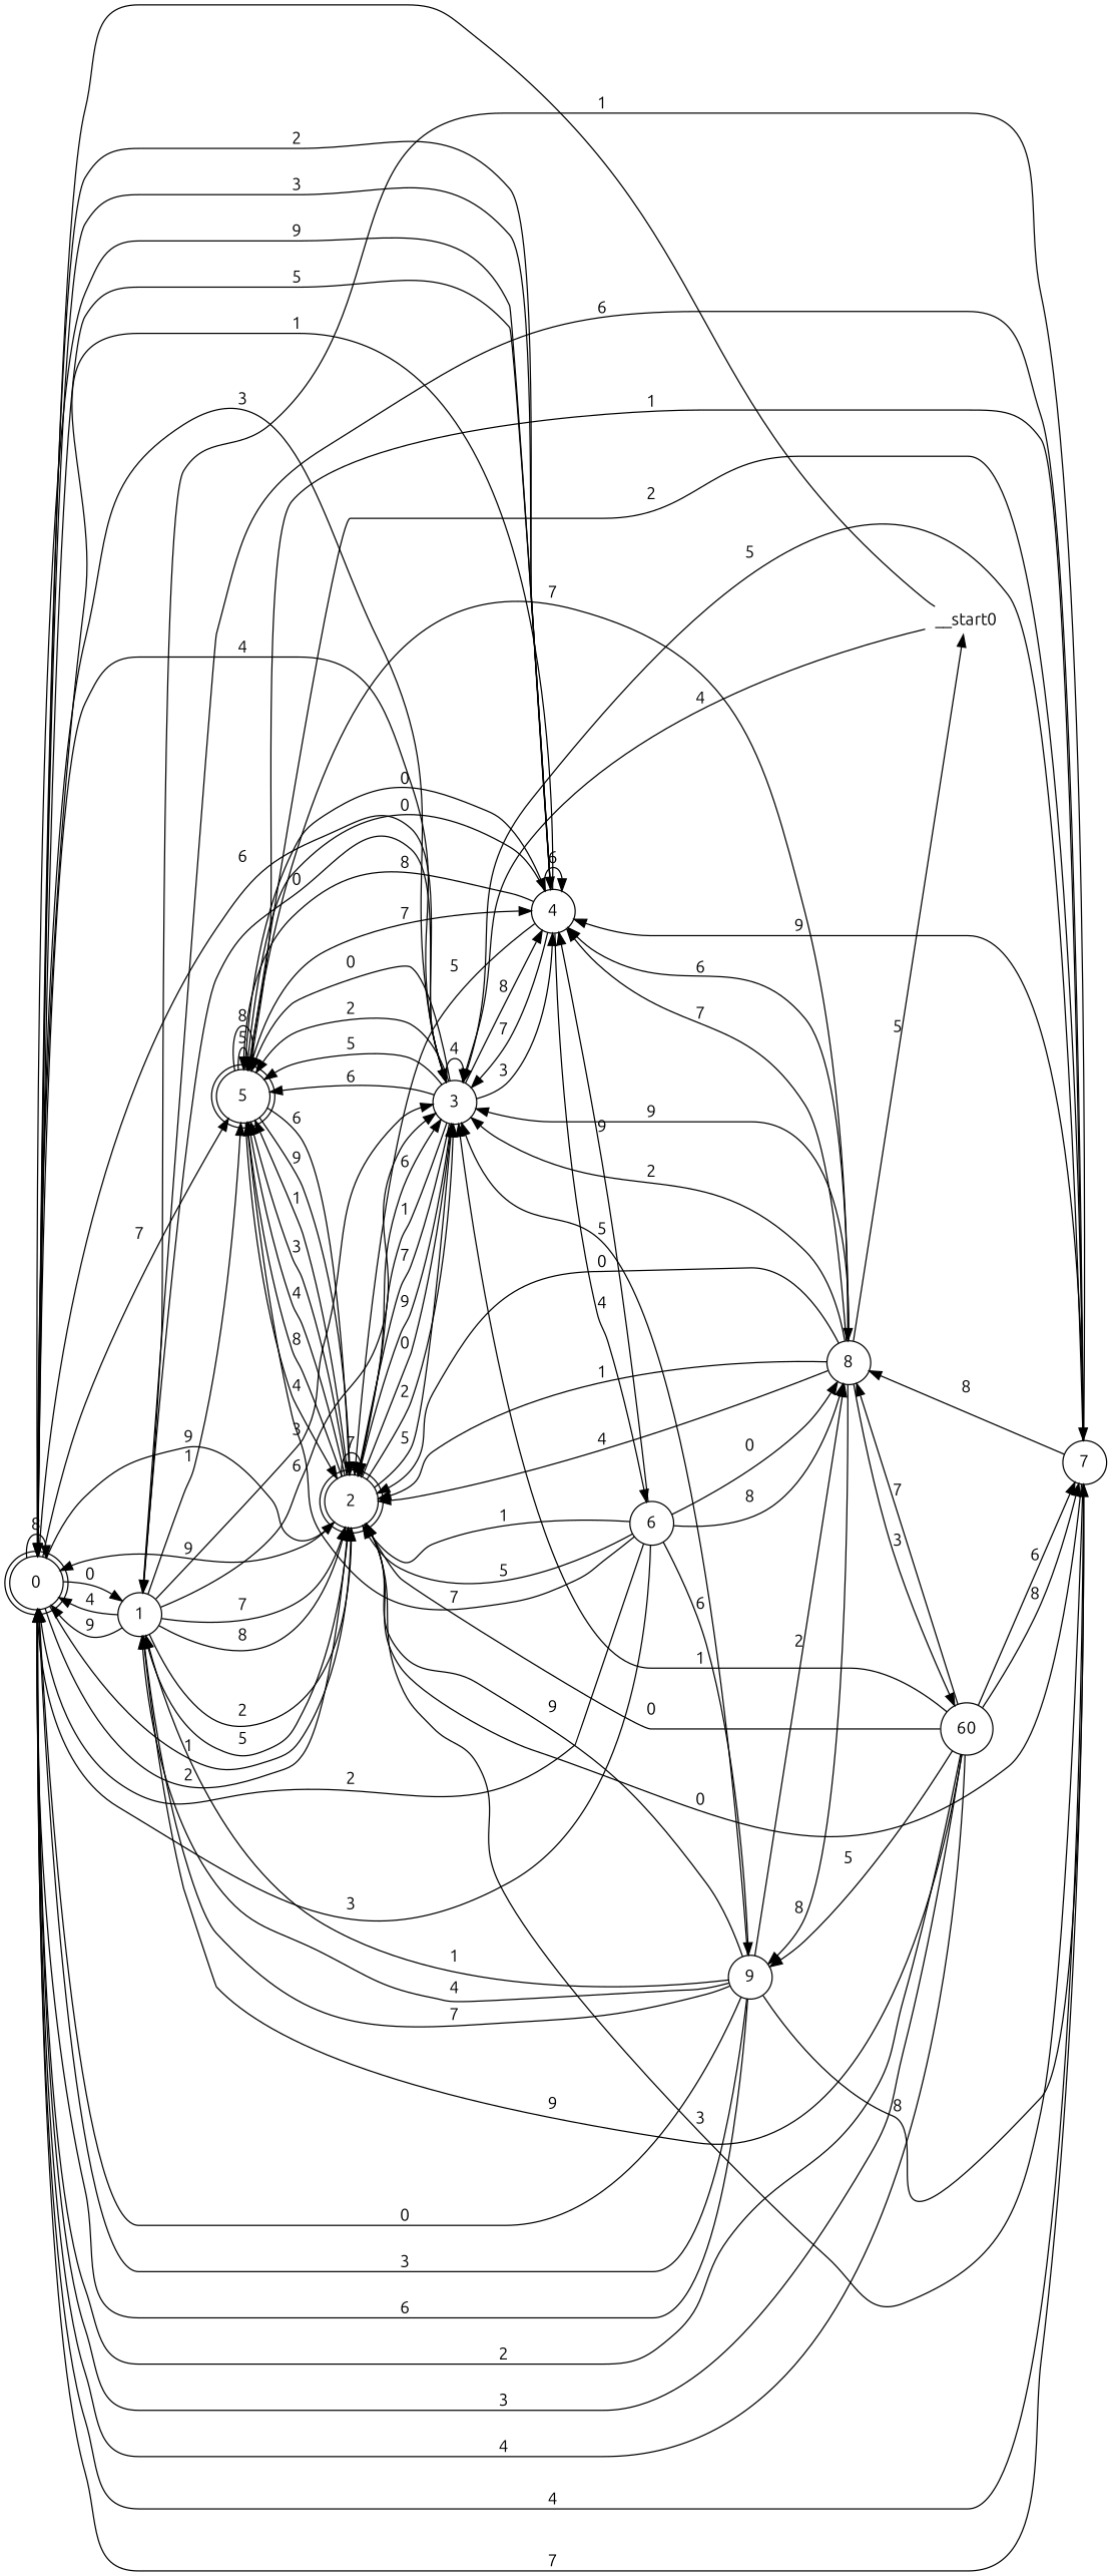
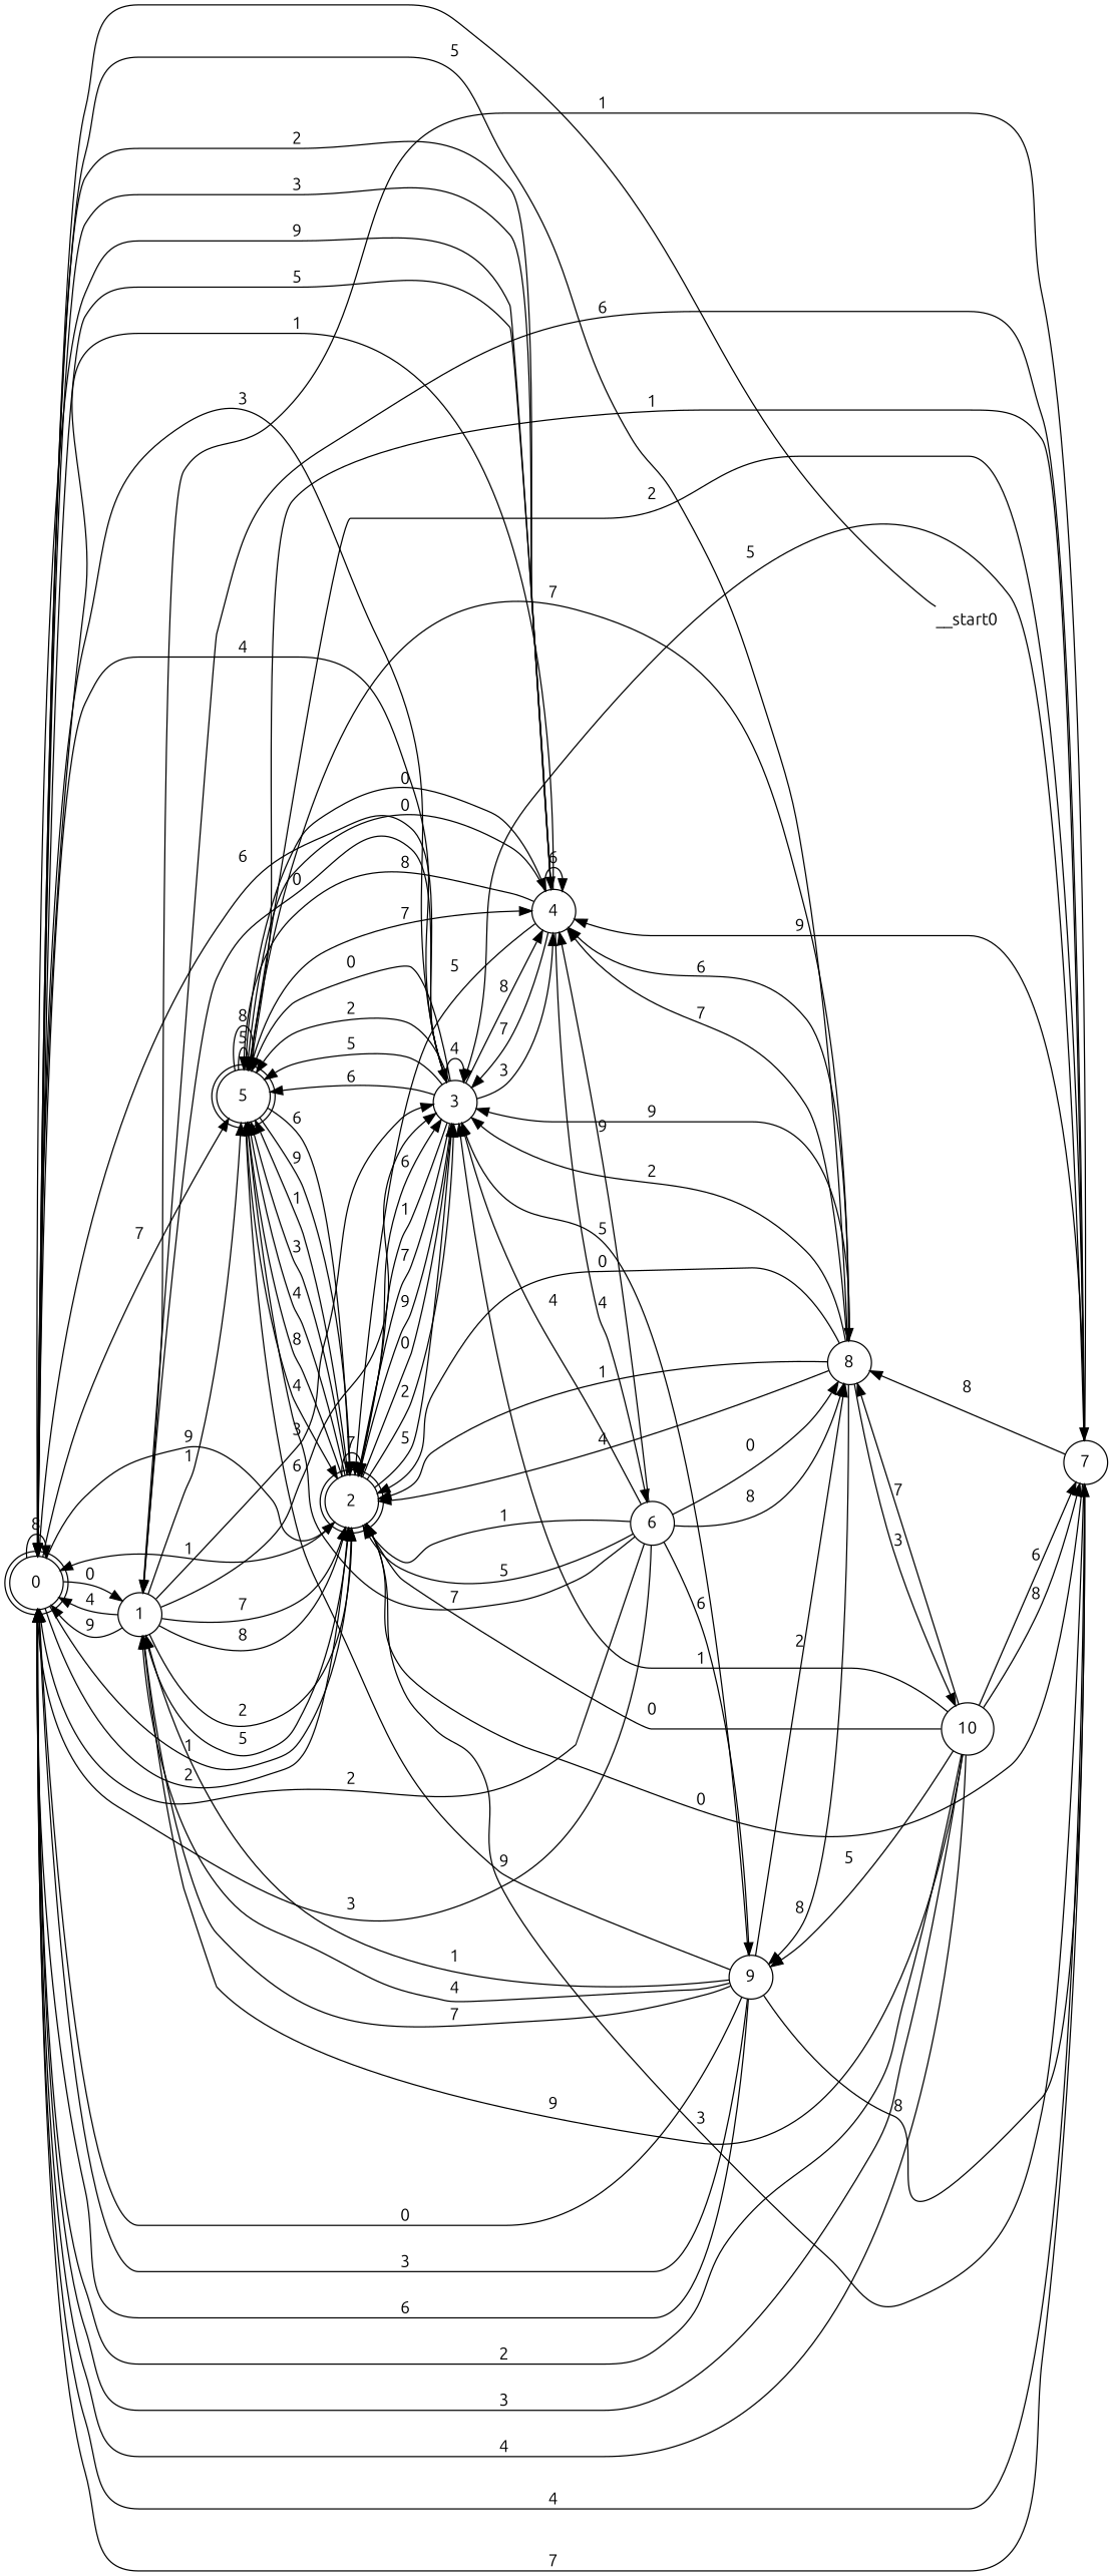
  digraph {
    fontname=Ubuntu
    rankdir=LR
    node [fontname=Ubuntu shape=circle]
    edge [fontname=Ubuntu]
    n1 [label=0 shape=doublecircle]
    n2 [label=1]
    n3 [label=2 shape=doublecircle]
    n4 [label=3]
    n5 [label=4]
    n6 [label=5 shape=doublecircle]
    n7 [label=6]
    n8 [label=7]
    n9 [label=8]
    n10 [label=9]
-   n11 [label=60]
+   n11 [label=10]
    __start0 [height=0 shape=none width=0]
    n1 -> n1 [label=8]
    n1 -> n2 [label=0]
    n1 -> n3 [label=1]
    n1 -> n3 [label=2]
    n1 -> n3 [label=9]
    n1 -> n4 [label=3]
    n1 -> n4 [label=4]
    n1 -> n4 [label=6]
    n1 -> n5 [label=5]
    n1 -> n6 [label=7]
    n2 -> n1 [label=4]
    n2 -> n1 [label=9]
    n2 -> n3 [label=2]
    n2 -> n3 [label=5]
    n2 -> n3 [label=7]
    n2 -> n3 [label=8]
    n2 -> n4 [label=0]
    n2 -> n4 [label=3]
    n2 -> n4 [label=6]
    n2 -> n6 [label=1]
-   n3 -> n1 [label=9]
+   n3 -> n1 [label=1]
    n3 -> n3 [label=7]
    n3 -> n4 [label=0]
    n3 -> n4 [label=2]
    n3 -> n4 [label=5]
    n3 -> n4 [label=6]
    n3 -> n6 [label=1]
    n3 -> n6 [label=3]
    n3 -> n6 [label=4]
    n3 -> n6 [label=8]
    n4 -> n3 [label=1]
    n4 -> n3 [label=7]
    n4 -> n3 [label=9]
    n4 -> n4 [label=4]
    n4 -> n5 [label=3]
    n4 -> n5 [label=8]
    n4 -> n6 [label=0]
    n4 -> n6 [label=2]
    n4 -> n6 [label=5]
    n4 -> n6 [label=6]
    n5 -> n1 [label=1]
    n5 -> n1 [label=2]
    n5 -> n1 [label=3]
    n5 -> n1 [label=9]
    n5 -> n3 [label=5]
    n5 -> n4 [label=7]
    n5 -> n5 [label=6]
    n5 -> n6 [label=0]
    n5 -> n6 [label=8]
    n5 -> n7 [label=4]
    n6 -> n3 [label=4]
    n6 -> n3 [label=6]
    n6 -> n3 [label=9]
    n6 -> n5 [label=0]
    n6 -> n5 [label=7]
    n6 -> n6 [label=5]
    n6 -> n6 [label=8]
    n6 -> n8 [label=1]
    n6 -> n9 [label=7]
    n7 -> n1 [label=2]
    n7 -> n1 [label=3]
    n7 -> n3 [label=1]
    n7 -> n3 [label=5]
-   __start0 -> n4 [label=4]
+   n7 -> n4 [label=4]
    n7 -> n5 [label=9]
    n7 -> n6 [label=7]
    n7 -> n9 [label=0]
    n7 -> n9 [label=8]
    n7 -> n10 [label=6]
    n8 -> n1 [label=4]
    n8 -> n1 [label=7]
    n8 -> n2 [label=1]
    n8 -> n2 [label=6]
    n8 -> n3 [label=0]
    n8 -> n3 [label=3]
    n8 -> n4 [label=5]
    n8 -> n5 [label=9]
    n8 -> n6 [label=2]
    n8 -> n9 [label=8]
-   n9 -> __start0 [label=5]
+   n9 -> n1 [label=5]
    n9 -> n3 [label=0]
    n9 -> n3 [label=1]
    n9 -> n3 [label=4]
    n9 -> n4 [label=2]
    n9 -> n4 [label=9]
    n9 -> n5 [label=6]
    n9 -> n5 [label=7]
    n9 -> n10 [label=8]
    n9 -> n11 [label=3]
    n10 -> n1 [label=0]
    n10 -> n1 [label=3]
    n10 -> n1 [label=6]
    n10 -> n2 [label=1]
    n10 -> n2 [label=4]
    n10 -> n2 [label=7]
-   n10 -> n3 [label=9]
+   n10 -> n6 [label=9]
    n10 -> n4 [label=5]
    n10 -> n8 [label=8]
    n10 -> n9 [label=2]
    n11 -> n1 [label=2]
    n11 -> n1 [label=3]
    n11 -> n1 [label=4]
    n11 -> n2 [label=9]
    n11 -> n3 [label=0]
    n11 -> n4 [label=1]
    n11 -> n8 [label=6]
    n11 -> n8 [label=8]
    n11 -> n9 [label=7]
    n11 -> n10 [label=5]
    __start0 -> n1
  }
